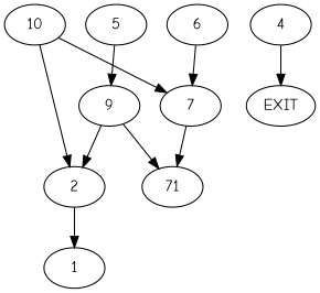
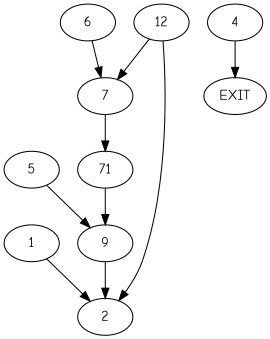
  digraph {
    fontname="Comic Neue"
    node [fontname="Comic Neue"]
    edge [fontname="Comic Neue"]
    1
    2
    n3 [label=EXIT]
    4
    5
    9
    6
    7
    n9 [label=71]
-   10
-   2 -> 1
+   10 [label=12]
+   1 -> 2
    4 -> n3
    5 -> 9
    9 -> 2
    6 -> 7
    7 -> n9
-   9 -> n9
+   n9 -> 9
    10 -> 2
    10 -> 7
  }
